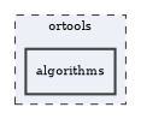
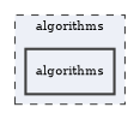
  digraph {
    compound=true
    fontname="DejaVu Serif"
    n1 [color=grey25 fillcolor="#edf0f7" fontname="DejaVu Serif" fontsize=10 label=algorithms shape=box style="filled,bold,"]
    subgraph cluster_1 {
      bgcolor="#edf0f7"
      fontsize=10
-     label=ortools
+     label=algorithms
      pencolor=grey25
      style="filled,dashed,"
      n1
    }
  }
